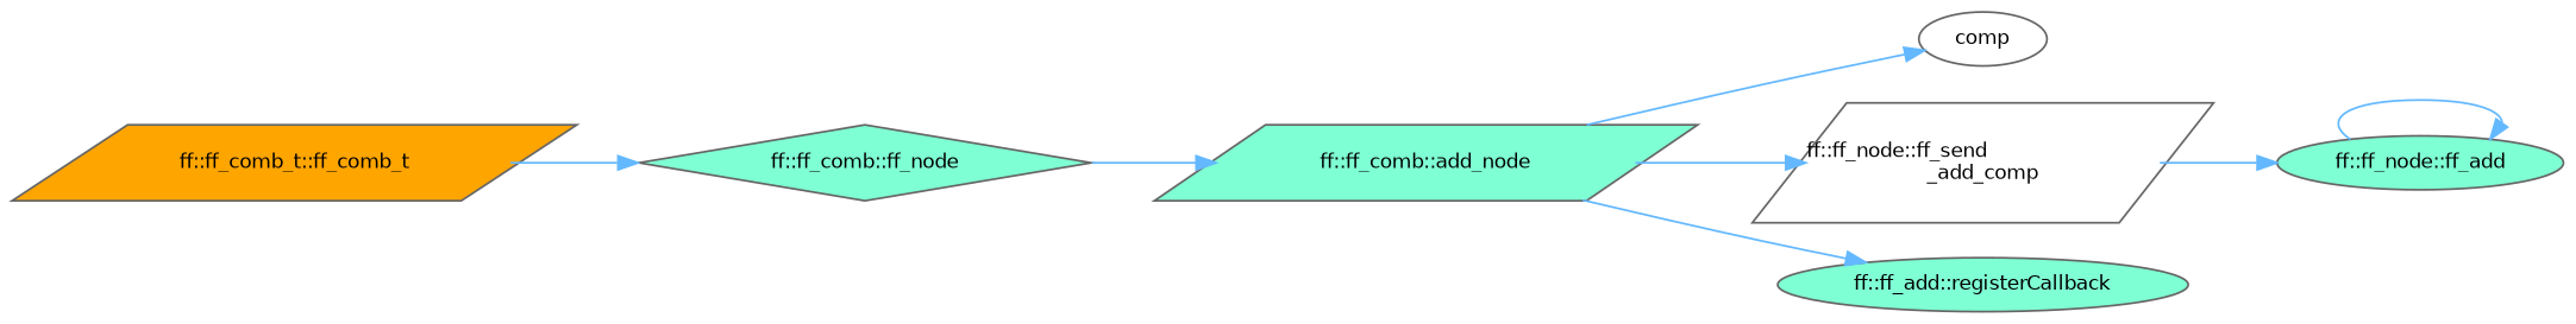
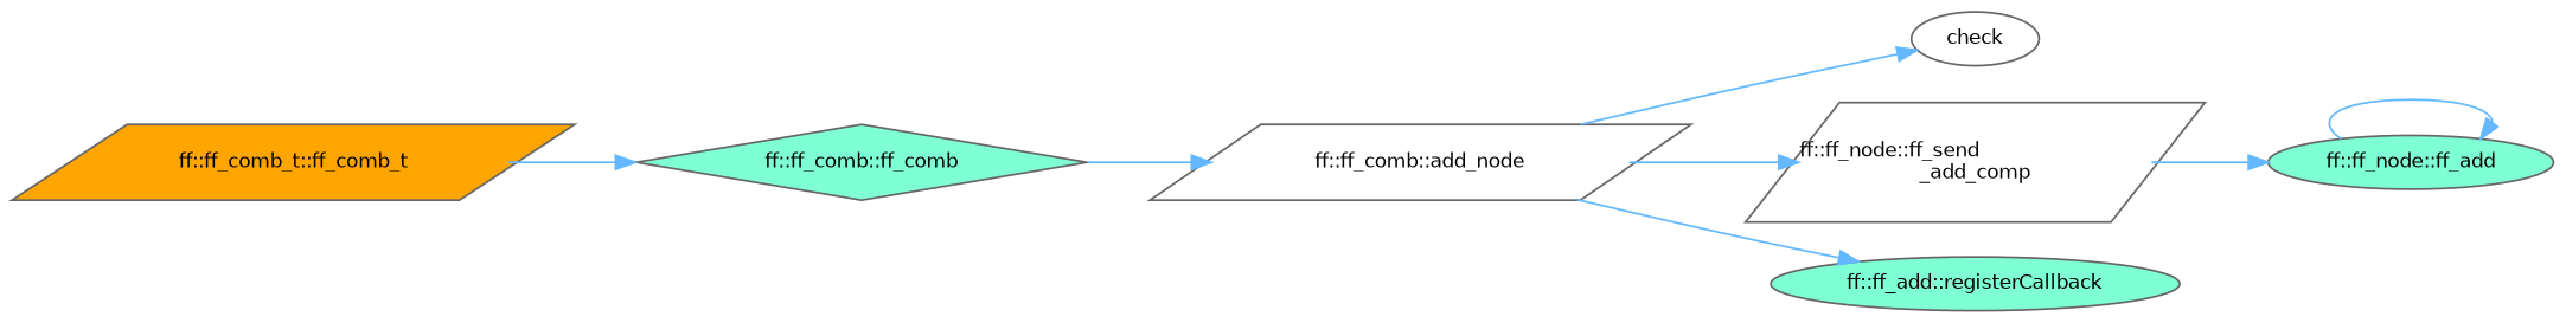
  digraph {
    rankdir=LR
    node [color=grey40 fillcolor=aquamarine fontname=Helvetica fontsize=10 shape=parallelogram style=filled]
    edge [color=steelblue1 fontname=Helvetica fontsize=10 labelfontname=Helvetica labelfontsize=10 style=solid]
    n1 [color=gray40 fillcolor=orange fontcolor=black height=0.2 label="ff::ff_comb_t::ff_comb_t" width=0.4]
-   n2 [height=0.2 label="ff::ff_comb::ff_node" shape=diamond width=0.4]
-   n3 [height=0.2 label="ff::ff_comb::add_node" width=0.4]
-   n4 [fillcolor=white height=0.2 label=comp shape=ellipse width=0.4]
+   n2 [height=0.2 label="ff::ff_comb::ff_comb" shape=diamond width=0.4]
+   n3 [fillcolor=white height=0.2 label="ff::ff_comb::add_node" width=0.4]
+   n4 [fillcolor=white height=0.2 label=check shape=ellipse width=0.4]
    n5 [fillcolor=white height=0.2 label="ff::ff_node::ff_send\l_add_comp" width=0.4]
    n6 [height=0.2 label="ff::ff_add::registerCallback" shape=ellipse width=0.4]
    n7 [height=0.2 label="ff::ff_node::ff_add" shape=ellipse width=0.4]
    n1 -> n2
    n2 -> n3
    n3 -> n4
    n3 -> n5
    n3 -> n6
    n5 -> n7
    n7 -> n7
  }
